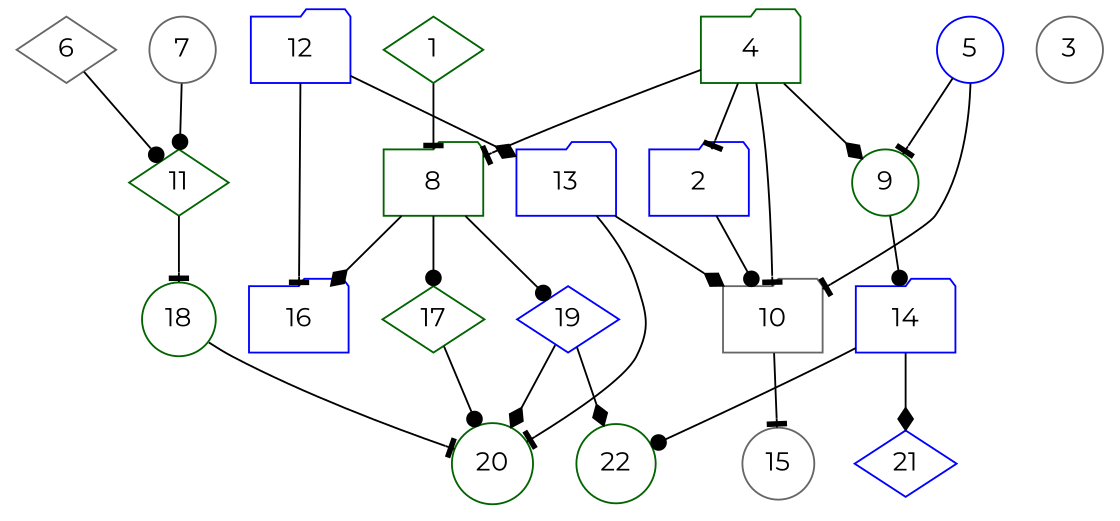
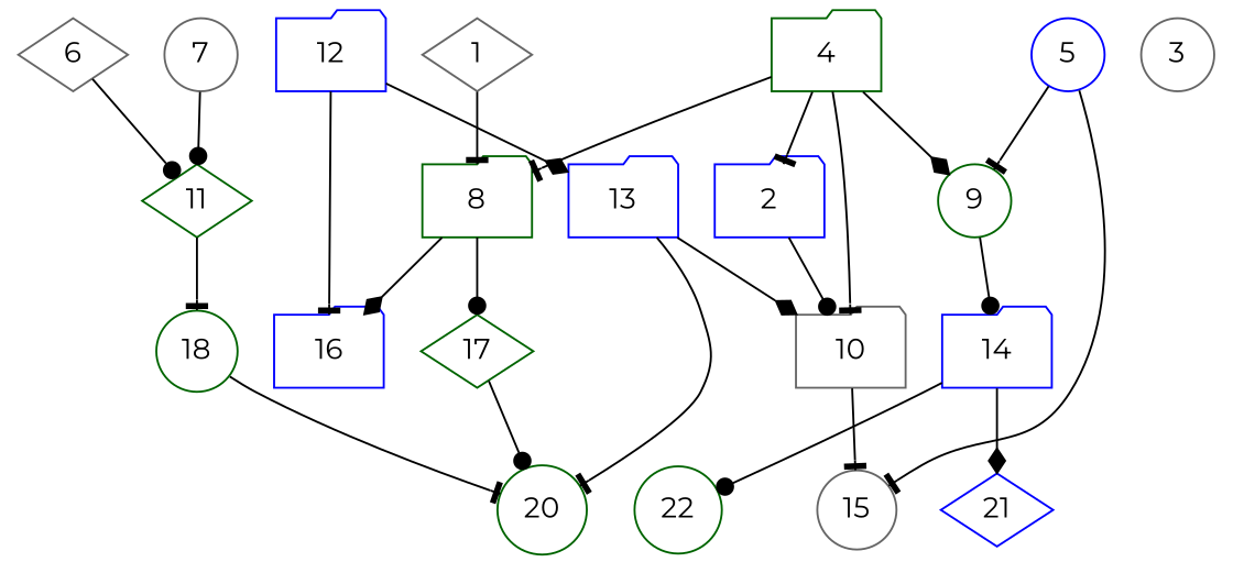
  digraph {
    fontname=Montserrat
    node [alpha=0.14 color=darkgreen fontname=Montserrat shape=folder]
    edge [arrowhead=tee fontname=Montserrat]
-   1 [expect_size=4915700440653614 shape=diamond]
+   1 [color=gray40 expect_size=4915700440653614 shape=diamond]
    8 [alpha=0.05 expect_size=2867698473580294]
    16 [alpha=0.17 color=blue expect_size=139334162469580656]
    17 [alpha=0.16 expect_size=3301171867478556 shape=diamond]
-   19 [alpha=0.18 color=blue expect_size=5564712196440579 shape=diamond]
    20 [alpha=0.00 expect_size=282471562140664725504 shape=circle]
    22 [alpha=0.17 expect_size=7847050808918016000 shape=circle]
    2 [alpha=0.12 color=blue expect_size=8169091873609089024]
    10 [color=gray40 expect_size=1409888968827585]
    15 [alpha=0.20 color=gray40 expect_size=6022985431540838 shape=circle]
    13 [alpha=0.05 color=blue expect_size=78805531699119]
    3 [alpha=0.13 color=gray40 expect_size=102544202022516686848 shape=circle]
    4 [alpha=0.15 expect_size=8329926413779618]
    9 [alpha=0.08 expect_size=1576517979934294016 shape=circle]
    14 [color=blue expect_size=190851997582314976]
    12 [alpha=0.07 color=blue expect_size=22494223237473488]
    21 [alpha=0.00 color=blue expect_size=32686840286856347648 shape=diamond]
    5 [alpha=0.01 color=blue expect_size=164496319961412 shape=circle]
    6 [alpha=0.08 color=gray40 expect_size=5905738636552306688 shape=diamond]
    11 [alpha=0.03 expect_size=2037928113724068 shape=diamond]
    18 [alpha=0.17 expect_size=36981581973363048 shape=circle]
    7 [alpha=0.19 color=gray40 expect_size=1779519718164529152 shape=circle]
    1 -> 8
    8 -> 16 [arrowhead=diamond]
    8 -> 17 [arrowhead=dot]
-   8 -> 19 [arrowhead=dot]
    17 -> 20 [arrowhead=dot]
-   19 -> 20 [arrowhead=diamond]
-   19 -> 22 [arrowhead=diamond]
    2 -> 10 [arrowhead=dot]
    10 -> 15
    13 -> 20
    13 -> 10 [arrowhead=diamond]
    4 -> 8
    4 -> 2
    4 -> 10
    4 -> 9 [arrowhead=diamond]
    9 -> 14 [arrowhead=dot]
    14 -> 22 [arrowhead=dot]
    14 -> 21 [arrowhead=diamond]
    12 -> 16
    12 -> 13 [arrowhead=diamond]
-   5 -> 10
+   5 -> 15
    5 -> 9
    6 -> 11 [arrowhead=dot]
    11 -> 18
    18 -> 20
    7 -> 11 [arrowhead=dot]
  }
